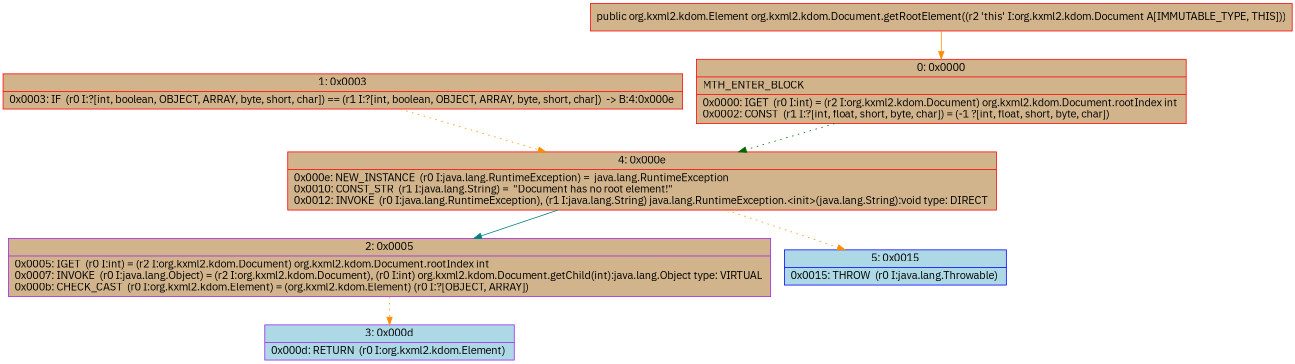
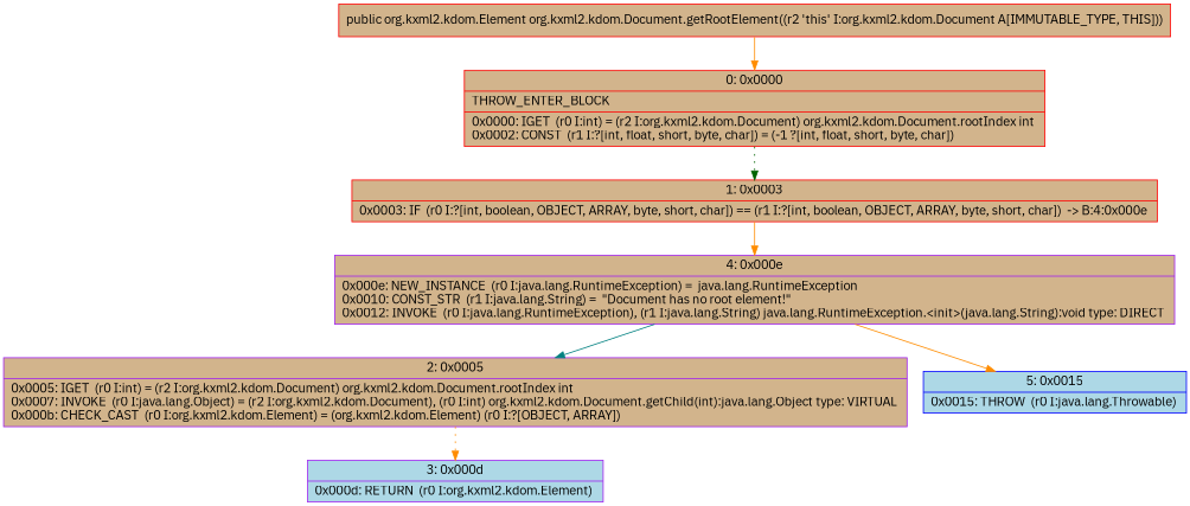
  digraph {
    fontname="IBM Plex Sans"
    node [color=red fillcolor=tan fontname="IBM Plex Sans" shape=record style=filled]
    edge [color=darkorange fontname="IBM Plex Sans" style=dotted]
-   n1 [label="{0\:\ 0x0000|MTH_ENTER_BLOCK\l|0x0000: IGET  (r0 I:int) = (r2 I:org.kxml2.kdom.Document) org.kxml2.kdom.Document.rootIndex int \l0x0002: CONST  (r1 I:?[int, float, short, byte, char]) = (\-1 ?[int, float, short, byte, char]) \l}"]
+   n1 [label="{0\:\ 0x0000|THROW_ENTER_BLOCK\l|0x0000: IGET  (r0 I:int) = (r2 I:org.kxml2.kdom.Document) org.kxml2.kdom.Document.rootIndex int \l0x0002: CONST  (r1 I:?[int, float, short, byte, char]) = (\-1 ?[int, float, short, byte, char]) \l}"]
    n2 [label="{1\:\ 0x0003|0x0003: IF  (r0 I:?[int, boolean, OBJECT, ARRAY, byte, short, char]) == (r1 I:?[int, boolean, OBJECT, ARRAY, byte, short, char])  \-\> B:4:0x000e \l}"]
-   n3 [label="{4\:\ 0x000e|0x000e: NEW_INSTANCE  (r0 I:java.lang.RuntimeException) =  java.lang.RuntimeException \l0x0010: CONST_STR  (r1 I:java.lang.String) =  \"Document has no root element!\" \l0x0012: INVOKE  (r0 I:java.lang.RuntimeException), (r1 I:java.lang.String) java.lang.RuntimeException.\<init\>(java.lang.String):void type: DIRECT \l}"]
+   n3 [color=purple label="{4\:\ 0x000e|0x000e: NEW_INSTANCE  (r0 I:java.lang.RuntimeException) =  java.lang.RuntimeException \l0x0010: CONST_STR  (r1 I:java.lang.String) =  \"Document has no root element!\" \l0x0012: INVOKE  (r0 I:java.lang.RuntimeException), (r1 I:java.lang.String) java.lang.RuntimeException.\<init\>(java.lang.String):void type: DIRECT \l}"]
    n4 [color=purple label="{2\:\ 0x0005|0x0005: IGET  (r0 I:int) = (r2 I:org.kxml2.kdom.Document) org.kxml2.kdom.Document.rootIndex int \l0x0007: INVOKE  (r0 I:java.lang.Object) = (r2 I:org.kxml2.kdom.Document), (r0 I:int) org.kxml2.kdom.Document.getChild(int):java.lang.Object type: VIRTUAL \l0x000b: CHECK_CAST  (r0 I:org.kxml2.kdom.Element) = (org.kxml2.kdom.Element) (r0 I:?[OBJECT, ARRAY]) \l}"]
    n5 [color=purple fillcolor=lightblue label="{3\:\ 0x000d|0x000d: RETURN  (r0 I:org.kxml2.kdom.Element) \l}"]
    n6 [color=blue fillcolor=lightblue label="{5\:\ 0x0015|0x0015: THROW  (r0 I:java.lang.Throwable) \l}"]
    n7 [label="{public org.kxml2.kdom.Element org.kxml2.kdom.Document.getRootElement((r2 'this' I:org.kxml2.kdom.Document A[IMMUTABLE_TYPE, THIS])) }"]
-   n1 -> n3 [color=darkgreen]
-   n2 -> n3
+   n1 -> n2 [color=darkgreen]
+   n2 -> n3 [style=solid]
    n3 -> n4 [color=teal style=solid]
-   n3 -> n6
+   n3 -> n6 [style=solid]
    n4 -> n5
    n7 -> n1 [style=solid]
  }
